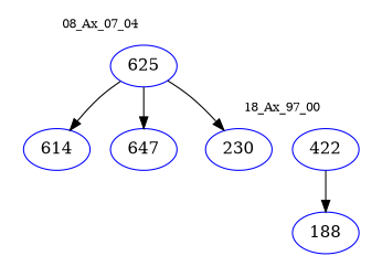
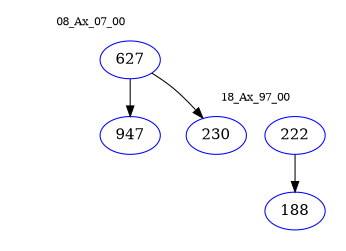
  digraph {
    node [color=blue]
    edge [color=black]
-   n1 [label=422]
+   n1 [label=222]
    n2 [label=188]
    n3 [label=230]
-   n4 [label=625]
-   n5 [label=614]
-   n6 [label=647]
+   n4 [label=627]
+   n6 [label=947]
    subgraph cluster_1 {
      color=white
      fontsize=10
      label="18_Ax_97_00"
      n1
      n2
      n3
    }
    subgraph cluster_2 {
      color=white
      fontsize=10
-     label="08_Ax_07_04"
+     label="08_Ax_07_00"
      n4
-     n5
      n6
    }
    n1 -> n2
    n4 -> n3
-   n4 -> n5
    n4 -> n6
  }
